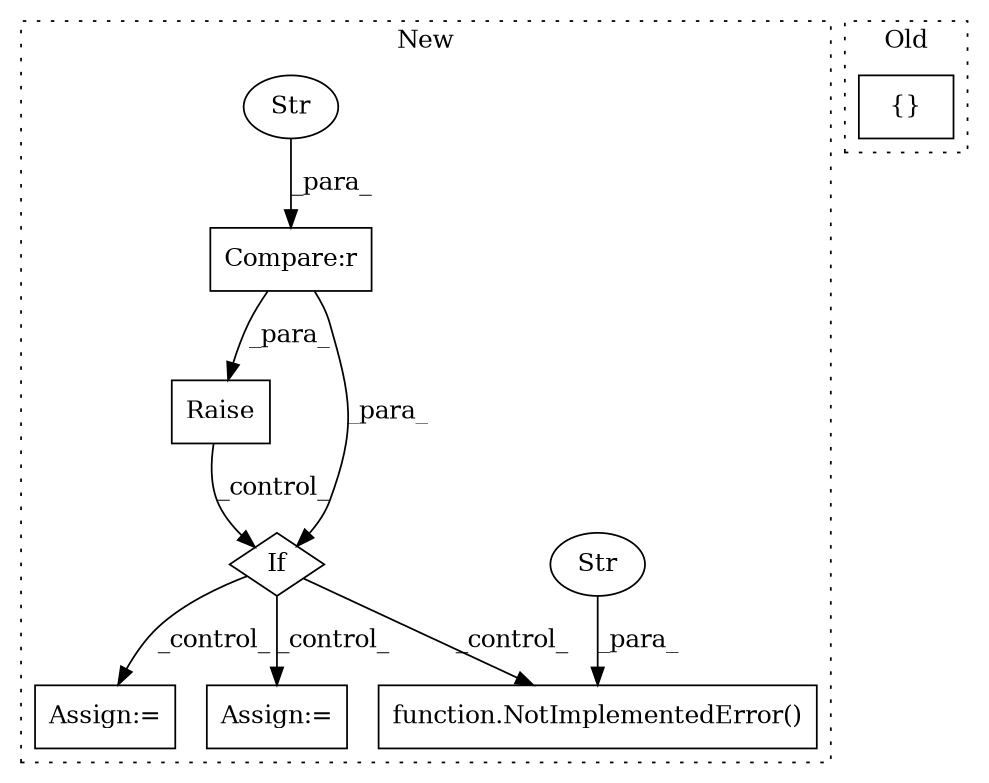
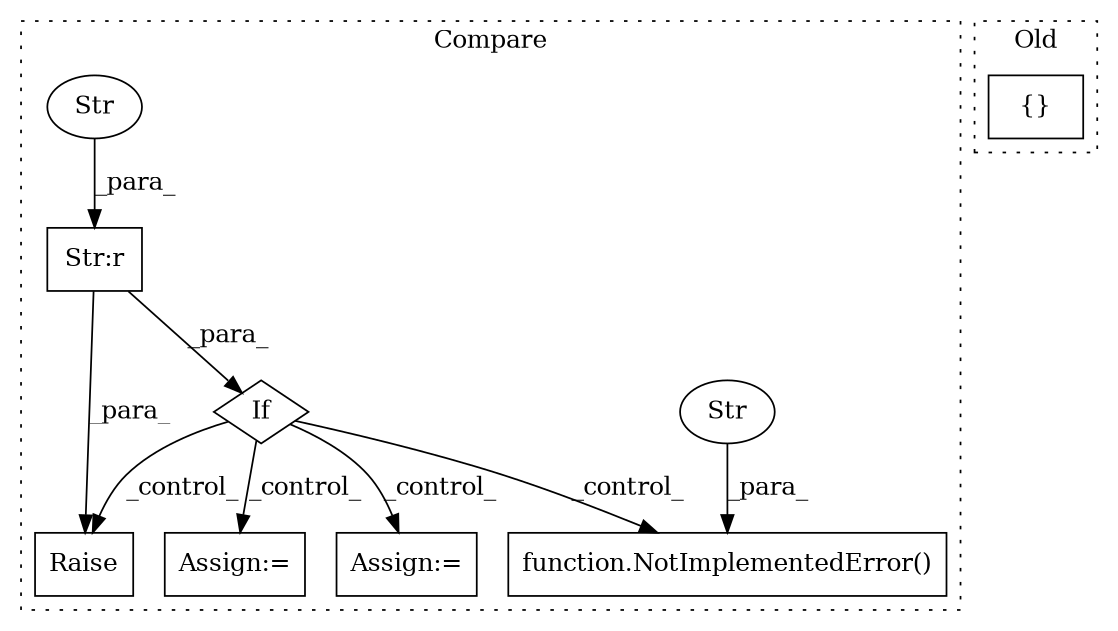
  digraph {
    node [a=66 l=3 s=1876 shape=box]
    n1 [a=75 l="20,1" label="function.NotImplementedError()" s="2304,2352"]
    n2 [a=91 l=6 label=Raise s=2298]
    n3 [a=96 l=0 label=If shape=diamond]
    n4 [l=28 label=Str s=2324 shape=ellipse]
-   n5 [a=40 l=31 label="Compare:r"]
+   n5 [a=40 l=31 label="Str:r"]
    n6 [a=68 label="Assign:=" s=1998]
    n7 [l=8 label=Str s=1899 shape=ellipse]
    n8 [a=68 label="Assign:=" s=2053]
    n9 [a=59 l="2,1" label="{}" s="1263,1263"]
    subgraph cluster_1 {
-     label=New
+     label=Compare
      style=dotted
      n1
      n2
      n3
      n4
      n5
      n6
      n7
      n8
    }
    subgraph cluster_2 {
      label=Old
      style=dotted
      n9
    }
    n3 -> n1 [label=_control_]
-   n2 -> n3 [label=_control_]
+   n3 -> n2 [label=_control_]
    n3 -> n6 [label=_control_]
    n3 -> n8 [label=_control_]
    n4 -> n1 [label=_para_]
    n5 -> n2 [label=_para_]
    n5 -> n3 [label=_para_]
    n7 -> n5 [label=_para_]
  }
